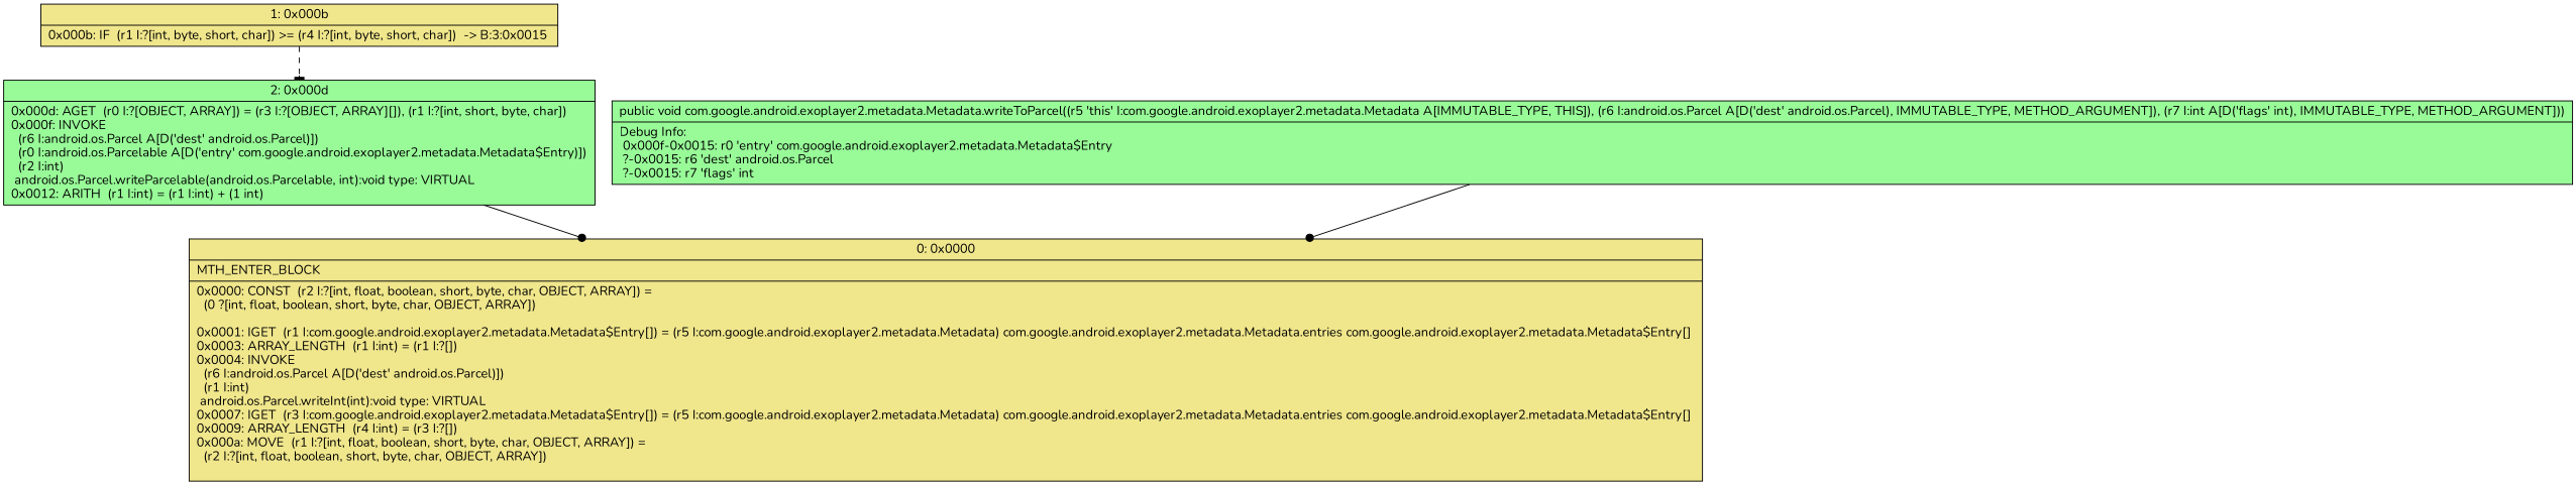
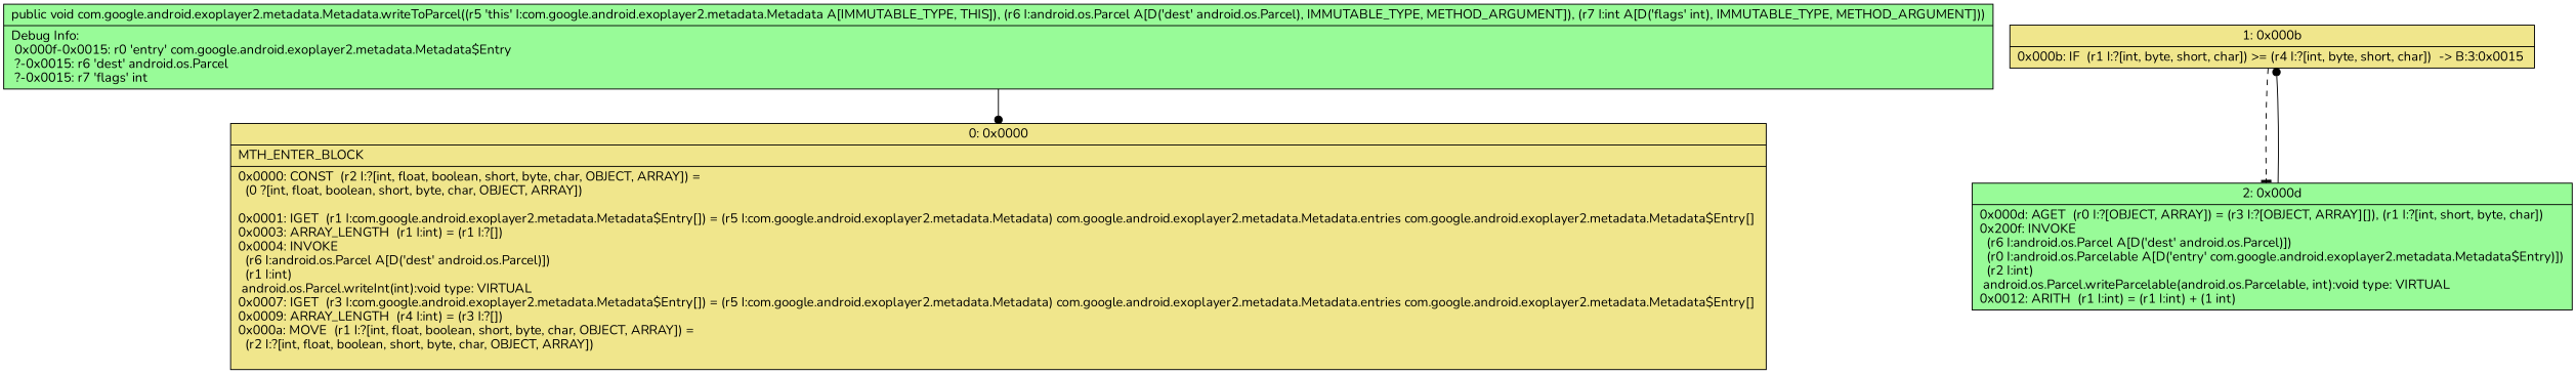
  digraph {
    fontname=Nunito
    node [fillcolor=khaki fontname=Nunito shape=record style=filled]
    edge [arrowhead=dot fontname=Nunito]
    n1 [label="{0\:\ 0x0000|MTH_ENTER_BLOCK\l|0x0000: CONST  (r2 I:?[int, float, boolean, short, byte, char, OBJECT, ARRAY]) = \l  (0 ?[int, float, boolean, short, byte, char, OBJECT, ARRAY])\l \l0x0001: IGET  (r1 I:com.google.android.exoplayer2.metadata.Metadata$Entry[]) = (r5 I:com.google.android.exoplayer2.metadata.Metadata) com.google.android.exoplayer2.metadata.Metadata.entries com.google.android.exoplayer2.metadata.Metadata$Entry[] \l0x0003: ARRAY_LENGTH  (r1 I:int) = (r1 I:?[]) \l0x0004: INVOKE  \l  (r6 I:android.os.Parcel A[D('dest' android.os.Parcel)])\l  (r1 I:int)\l android.os.Parcel.writeInt(int):void type: VIRTUAL \l0x0007: IGET  (r3 I:com.google.android.exoplayer2.metadata.Metadata$Entry[]) = (r5 I:com.google.android.exoplayer2.metadata.Metadata) com.google.android.exoplayer2.metadata.Metadata.entries com.google.android.exoplayer2.metadata.Metadata$Entry[] \l0x0009: ARRAY_LENGTH  (r4 I:int) = (r3 I:?[]) \l0x000a: MOVE  (r1 I:?[int, float, boolean, short, byte, char, OBJECT, ARRAY]) = \l  (r2 I:?[int, float, boolean, short, byte, char, OBJECT, ARRAY])\l \l}"]
    n2 [label="{1\:\ 0x000b|0x000b: IF  (r1 I:?[int, byte, short, char]) \>= (r4 I:?[int, byte, short, char])  \-\> B:3:0x0015 \l}"]
-   n3 [fillcolor=palegreen label="{2\:\ 0x000d|0x000d: AGET  (r0 I:?[OBJECT, ARRAY]) = (r3 I:?[OBJECT, ARRAY][]), (r1 I:?[int, short, byte, char]) \l0x000f: INVOKE  \l  (r6 I:android.os.Parcel A[D('dest' android.os.Parcel)])\l  (r0 I:android.os.Parcelable A[D('entry' com.google.android.exoplayer2.metadata.Metadata$Entry)])\l  (r2 I:int)\l android.os.Parcel.writeParcelable(android.os.Parcelable, int):void type: VIRTUAL \l0x0012: ARITH  (r1 I:int) = (r1 I:int) + (1 int) \l}"]
+   n3 [fillcolor=palegreen label="{2\:\ 0x000d|0x000d: AGET  (r0 I:?[OBJECT, ARRAY]) = (r3 I:?[OBJECT, ARRAY][]), (r1 I:?[int, short, byte, char]) \l0x200f: INVOKE  \l  (r6 I:android.os.Parcel A[D('dest' android.os.Parcel)])\l  (r0 I:android.os.Parcelable A[D('entry' com.google.android.exoplayer2.metadata.Metadata$Entry)])\l  (r2 I:int)\l android.os.Parcel.writeParcelable(android.os.Parcelable, int):void type: VIRTUAL \l0x0012: ARITH  (r1 I:int) = (r1 I:int) + (1 int) \l}"]
    n4 [fillcolor=palegreen label="{public void com.google.android.exoplayer2.metadata.Metadata.writeToParcel((r5 'this' I:com.google.android.exoplayer2.metadata.Metadata A[IMMUTABLE_TYPE, THIS]), (r6 I:android.os.Parcel A[D('dest' android.os.Parcel), IMMUTABLE_TYPE, METHOD_ARGUMENT]), (r7 I:int A[D('flags' int), IMMUTABLE_TYPE, METHOD_ARGUMENT]))  | Debug Info:\l  0x000f\-0x0015: r0 'entry' com.google.android.exoplayer2.metadata.Metadata$Entry\l  ?\-0x0015: r6 'dest' android.os.Parcel\l  ?\-0x0015: r7 'flags' int\l}"]
    n2 -> n3 [arrowhead=tee style=dashed]
-   n3 -> n1
+   n3 -> n2
    n4 -> n1
  }
